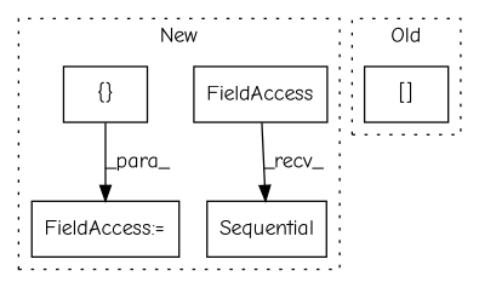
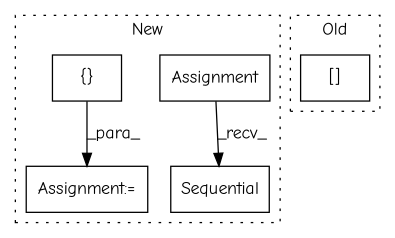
  digraph {
    fontname="Comic Neue"
    node [fontname="Comic Neue" shape=box]
    edge [fontname="Comic Neue"]
    n1 [a=32 l="11,1" label=Sequential s="10998,11018"]
-   n2 [a=22 l=8 label=FieldAccess s=10989]
-   n3 [a=7 l=1 label="FieldAccess:=" s=10603]
+   n2 [a=22 l=8 label=Assignment s=10989]
+   n3 [a=7 l=1 label="Assignment:=" s=10603]
    n4 [a=4 l="1,1" label="{}" s="10613,10672"]
    n5 [a=2 l="8,1" label="[]" s="10939,10954"]
    subgraph cluster_1 {
      label=New
      style=dotted
      n1
      n2
      n3
      n4
    }
    subgraph cluster_2 {
      label=Old
      style=dotted
      n5
    }
    n2 -> n1 [label=_recv_]
    n4 -> n3 [label=_para_]
  }
